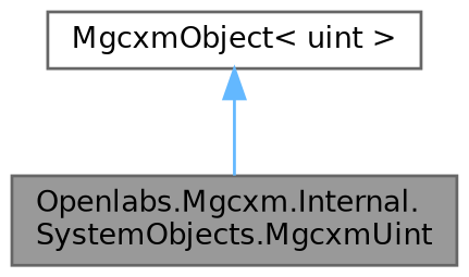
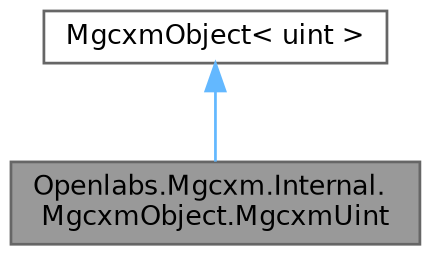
  digraph {
    node [color=gray40 fontname=Helvetica fontsize=10 shape=box style=filled]
-   n1 [fillcolor=grey60 fontcolor=black height=0.2 label="Openlabs.Mgcxm.Internal.\lSystemObjects.MgcxmUint" width=0.4]
+   n1 [fillcolor=grey60 fontcolor=black height=0.2 label="Openlabs.Mgcxm.Internal.\lMgcxmObject.MgcxmUint" width=0.4]
    n2 [fillcolor=white height=0.2 label="MgcxmObject\< uint \>" width=0.4]
    n2 -> n1 [color=steelblue1 dir=back fontname=Helvetica fontsize=10 labelfontname=Helvetica labelfontsize=10 style=solid]
  }
